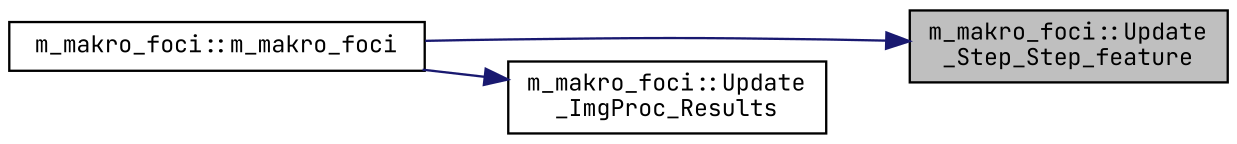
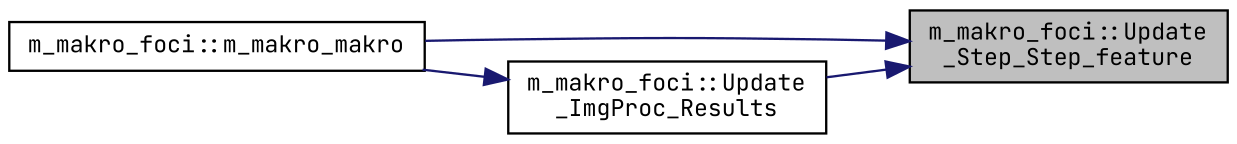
  digraph {
    fontname="JetBrains Mono"
    rankdir=RL
    node [color=black fillcolor=white fontname="JetBrains Mono" fontsize=10 shape=record style=filled]
    edge [color=midnightblue dir=back fontname="JetBrains Mono" fontsize=10 labelfontname=Helvetica labelfontsize=10 style=solid]
    n1 [fillcolor=grey75 fontcolor=black height=0.2 label="m_makro_foci::Update\l_Step_Step_feature" width=0.4]
-   n2 [height=0.2 label="m_makro_foci::m_makro_foci" width=0.4]
+   n2 [height=0.2 label="m_makro_foci::m_makro_makro" width=0.4]
    n3 [height=0.2 label="m_makro_foci::Update\l_ImgProc_Results" width=0.4]
    n1 -> n2
+   n1 -> n3
    n3 -> n2
  }
